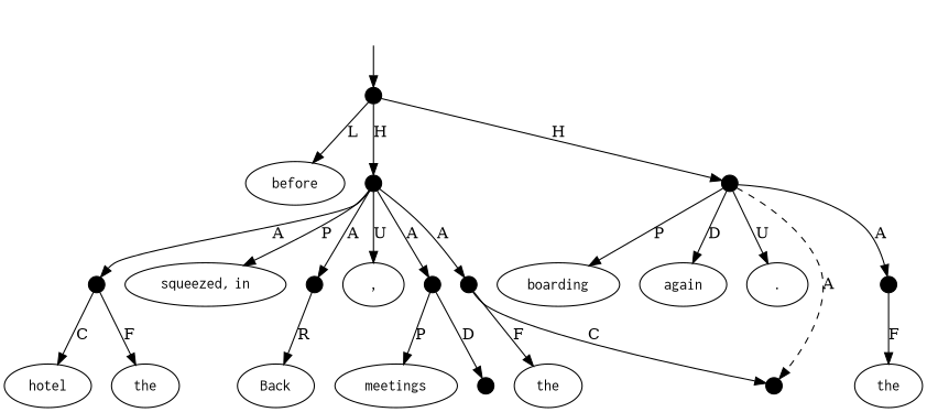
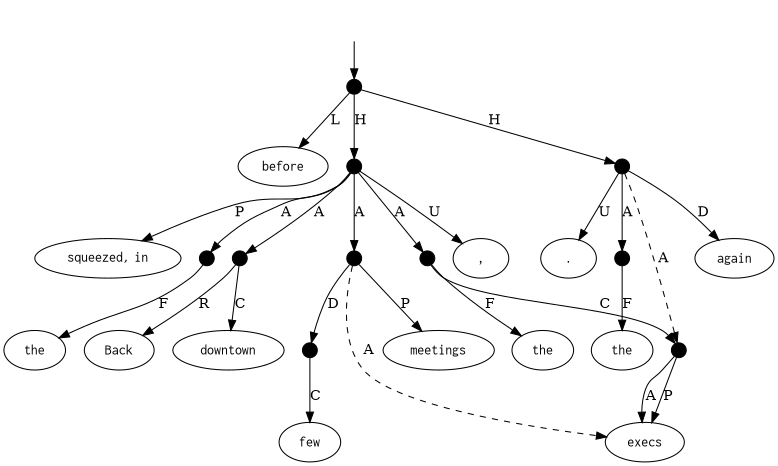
  digraph {
    top [style=invis]
    20 [shape=point width=0.2]
    n3 [label=<<table align="center" border="0" cellspacing="0"><tr><td colspan="2"><font face="Courier">before</font></td></tr></table>>]
    19 [shape=point width=0.2]
    26 [shape=point width=0.2]
    n6 [label=<<table align="center" border="0" cellspacing="0"><tr><td colspan="2"><font face="Courier">,</font></td></tr></table>>]
    n7 [label=<<table align="center" border="0" cellspacing="0"><tr><td colspan="2"><font face="Courier">squeezed</font>,&nbsp;<font face="Courier">in</font></td></tr></table>>]
    18 [shape=point width=0.2]
    21 [shape=point width=0.2]
    24 [shape=point width=0.2]
    25 [shape=point width=0.2]
-   n12 [label=<<table align="center" border="0" cellspacing="0"><tr><td colspan="2"><font face="Courier">boarding</font></td></tr></table>>]
    n13 [label=<<table align="center" border="0" cellspacing="0"><tr><td colspan="2"><font face="Courier">again</font></td></tr></table>>]
    n14 [label=<<table align="center" border="0" cellspacing="0"><tr><td colspan="2"><font face="Courier">.</font></td></tr></table>>]
    22 [shape=point width=0.2]
    27 [shape=point width=0.2]
    n17 [label=<<table align="center" border="0" cellspacing="0"><tr><td colspan="2"><font face="Courier">Back</font></td></tr></table>>]
+   n18 [label=<<table align="center" border="0" cellspacing="0"><tr><td colspan="2"><font face="Courier">downtown</font></td></tr></table>>]
    n19 [label=<<table align="center" border="0" cellspacing="0"><tr><td colspan="2"><font face="Courier">the</font></td></tr></table>>]
+   n20 [label=<<table align="center" border="0" cellspacing="0"><tr><td colspan="2"><font face="Courier">execs</font></td></tr></table>>]
+   n21 [label=<<table align="center" border="0" cellspacing="0"><tr><td colspan="2"><font face="Courier">few</font></td></tr></table>>]
    n22 [label=<<table align="center" border="0" cellspacing="0"><tr><td colspan="2"><font face="Courier">meetings</font></td></tr></table>>]
    n23 [label=<<table align="center" border="0" cellspacing="0"><tr><td colspan="2"><font face="Courier">the</font></td></tr></table>>]
-   n24 [label=<<table align="center" border="0" cellspacing="0"><tr><td colspan="2"><font face="Courier">hotel</font></td></tr></table>>]
    n25 [label=<<table align="center" border="0" cellspacing="0"><tr><td colspan="2"><font face="Courier">the</font></td></tr></table>>]
    23 [shape=point width=0.2]
    top -> 20
    20 -> n3 [label=L]
    20 -> 19 [label=H]
    20 -> 26 [label=H]
    19 -> n6 [label=U]
    19 -> n7 [label=P]
    19 -> 18 [label=A]
    19 -> 21 [label=A]
    19 -> 24 [label=A]
    19 -> 25 [label=A]
-   26 -> n12 [label=P]
    26 -> n13 [label=D]
    26 -> n14 [label=U]
    26 -> 22 [label=A style=dashed]
    26 -> 27 [label=A]
    18 -> n17 [label=R]
+   18 -> n18 [label=C]
    21 -> 22 [label=C]
    21 -> n19 [label=F]
+   24 -> n20 [label=A style=dashed]
    24 -> n22 [label=P]
    24 -> 23 [label=D]
    25 -> n23 [label=F]
-   25 -> n24 [label=C]
+   22 -> n20 [label=A]
+   22 -> n20 [label=P]
    27 -> n25 [label=F]
+   23 -> n21 [label=C]
  }
